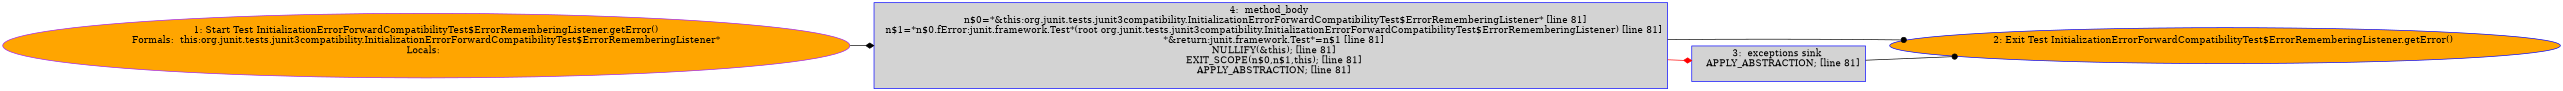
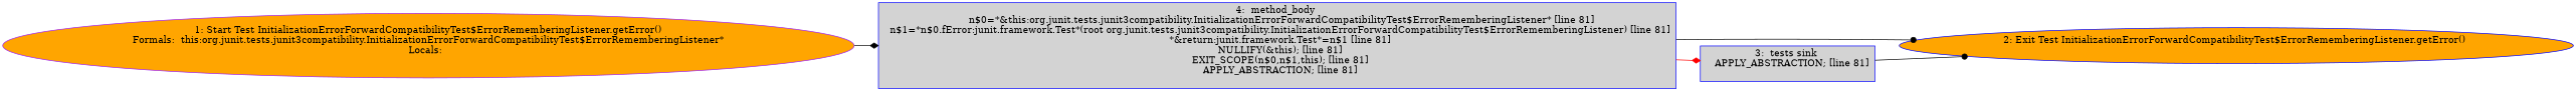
  digraph {
    rankdir=LR
    node [color=blue style=filled fillcolor=orange]
    edge [arrowhead=diamond]
    n1 [color=purple label="1: Start Test InitializationErrorForwardCompatibilityTest$ErrorRememberingListener.getError()\nFormals:  this:org.junit.tests.junit3compatibility.InitializationErrorForwardCompatibilityTest$ErrorRememberingListener*\nLocals:  \n  "]
    n2 [label="4:  method_body \n   n$0=*&this:org.junit.tests.junit3compatibility.InitializationErrorForwardCompatibilityTest$ErrorRememberingListener* [line 81]\n  n$1=*n$0.fError:junit.framework.Test*(root org.junit.tests.junit3compatibility.InitializationErrorForwardCompatibilityTest$ErrorRememberingListener) [line 81]\n  *&return:junit.framework.Test*=n$1 [line 81]\n  NULLIFY(&this); [line 81]\n  EXIT_SCOPE(n$0,n$1,this); [line 81]\n  APPLY_ABSTRACTION; [line 81]\n " shape=box fillcolor=lightgrey]
    n3 [label="2: Exit Test InitializationErrorForwardCompatibilityTest$ErrorRememberingListener.getError() \n  "]
-   n4 [label="3:  exceptions sink \n   APPLY_ABSTRACTION; [line 81]\n " shape=box fillcolor=lightgrey]
+   n4 [label="3:  tests sink \n   APPLY_ABSTRACTION; [line 81]\n " shape=box fillcolor=lightgrey]
    n1 -> n2
    n2 -> n3 [arrowhead=dot]
    n2 -> n4 [color=red]
    n4 -> n3 [arrowhead=dot]
  }
